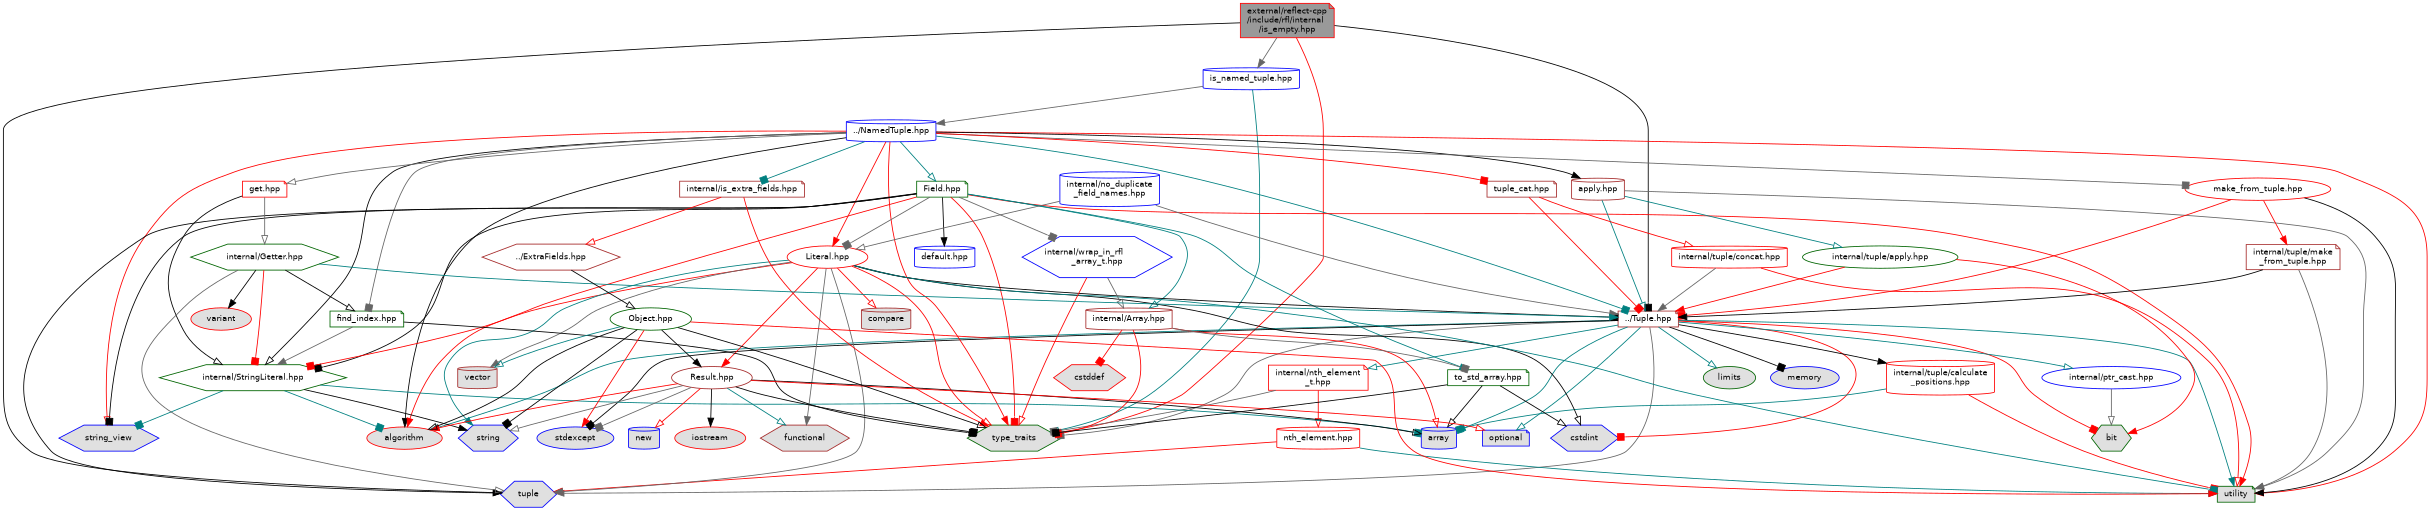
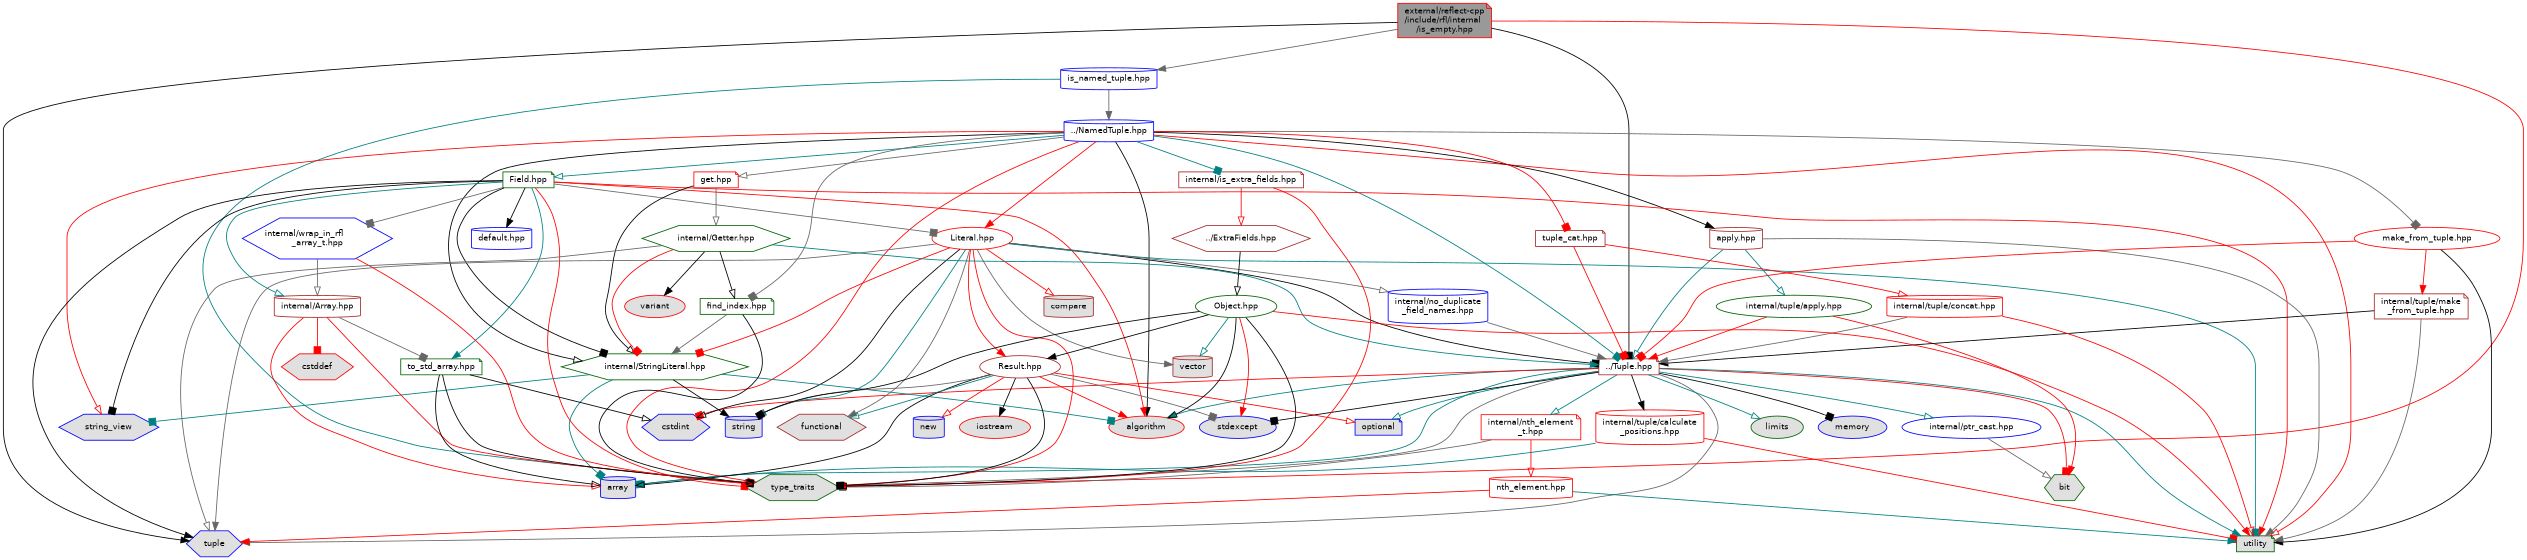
  digraph {
    node [color=blue fillcolor=white fontname=Helvetica fontsize=10 shape=cylinder style=filled]
    edge [arrowhead=normal color=red fontname=Helvetica fontsize=10 labelfontname=Helvetica labelfontsize=10 style=solid]
    n1 [color=red fillcolor=grey60 fontcolor=black height=0.2 label="external/reflect-cpp\l/include/rfl/internal\l/is_empty.hpp" shape=note width=0.4]
    n2 [fillcolor="#E0E0E0" height=0.2 label=tuple shape=hexagon width=0.4]
    n3 [color=darkgreen fillcolor="#E0E0E0" height=0.2 label=type_traits shape=hexagon width=0.4]
    n4 [color=brown height=0.2 label="../Tuple.hpp" shape=note width=0.4]
    n5 [height=0.2 label="is_named_tuple.hpp" width=0.4]
    n6 [color=red fillcolor="#E0E0E0" height=0.2 label=algorithm shape=ellipse width=0.4]
    n7 [fillcolor="#E0E0E0" height=0.2 label=array width=0.4]
    n8 [color=darkgreen fillcolor="#E0E0E0" height=0.2 label=bit shape=hexagon width=0.4]
    n9 [fillcolor="#E0E0E0" height=0.2 label=cstdint shape=hexagon width=0.4]
    n10 [color=darkgreen fillcolor="#E0E0E0" height=0.2 label=limits shape=ellipse width=0.4]
    n11 [fillcolor="#E0E0E0" height=0.2 label=memory shape=ellipse width=0.4]
    n12 [fillcolor="#E0E0E0" height=0.2 label=optional shape=note width=0.4]
    n13 [fillcolor="#E0E0E0" height=0.2 label=stdexcept shape=ellipse width=0.4]
    n14 [color=darkgreen fillcolor="#E0E0E0" height=0.2 label=utility shape=note width=0.4]
    n15 [color=red height=0.2 label="internal/nth_element\l_t.hpp" shape=note width=0.4]
    n16 [height=0.2 label="internal/ptr_cast.hpp" shape=ellipse width=0.4]
    n17 [color=red height=0.2 label="internal/tuple/calculate\l_positions.hpp" width=0.4]
    n18 [height=0.2 label="../NamedTuple.hpp" width=0.4]
    n19 [color=red height=0.2 label="nth_element.hpp" width=0.4]
    n20 [fillcolor="#E0E0E0" height=0.2 label=string_view shape=hexagon width=0.4]
    n21 [color=darkgreen height=0.2 label="Field.hpp" shape=note width=0.4]
    n22 [color=red height=0.2 label="Literal.hpp" shape=ellipse width=0.4]
    n23 [color=darkgreen height=0.2 label="internal/StringLiteral.hpp" shape=hexagon width=0.4]
    n24 [color=brown height=0.2 label="apply.hpp" width=0.4]
    n25 [color=red height=0.2 label="get.hpp" shape=note width=0.4]
    n26 [color=darkgreen height=0.2 label="find_index.hpp" shape=note width=0.4]
    n27 [color=brown height=0.2 label="internal/is_extra_fields.hpp" shape=note width=0.4]
    n28 [color=red height=0.2 label="make_from_tuple.hpp" shape=ellipse width=0.4]
    n29 [color=brown height=0.2 label="tuple_cat.hpp" shape=note width=0.4]
    n30 [height=0.2 label="default.hpp" width=0.4]
    n31 [color=brown height=0.2 label="internal/Array.hpp" width=0.4]
    n32 [color=darkgreen height=0.2 label="to_std_array.hpp" shape=note width=0.4]
    n33 [height=0.2 label="internal/wrap_in_rfl\l_array_t.hpp" shape=hexagon width=0.4]
    n34 [color=brown fillcolor="#E0E0E0" height=0.2 label=compare width=0.4]
    n35 [color=brown fillcolor="#E0E0E0" height=0.2 label=functional shape=hexagon width=0.4]
-   n36 [fillcolor="#E0E0E0" height=0.2 label=string shape=hexagon width=0.4]
+   n36 [fillcolor="#E0E0E0" height=0.2 label=string width=0.4]
    n37 [color=brown fillcolor="#E0E0E0" height=0.2 label=vector width=0.4]
    n38 [color=brown height=0.2 label="Result.hpp" shape=ellipse width=0.4]
    n39 [height=0.2 label="internal/no_duplicate\l_field_names.hpp" width=0.4]
    n40 [color=darkgreen height=0.2 label="internal/tuple/apply.hpp" shape=ellipse width=0.4]
    n41 [color=darkgreen height=0.2 label="internal/Getter.hpp" shape=hexagon width=0.4]
    n42 [color=brown height=0.2 label="../ExtraFields.hpp" shape=hexagon width=0.4]
    n43 [color=brown height=0.2 label="internal/tuple/make\l_from_tuple.hpp" shape=note width=0.4]
    n44 [color=red height=0.2 label="internal/tuple/concat.hpp" width=0.4]
    n45 [color=red fillcolor="#E0E0E0" height=0.2 label=cstddef shape=hexagon width=0.4]
    n46 [color=red fillcolor="#E0E0E0" height=0.2 label=iostream shape=ellipse width=0.4]
    n47 [fillcolor="#E0E0E0" height=0.2 label=new width=0.4]
    n48 [color=red fillcolor="#E0E0E0" height=0.2 label=variant shape=ellipse width=0.4]
    n49 [color=darkgreen height=0.2 label="Object.hpp" shape=ellipse width=0.4]
    n1 -> n2 [color=black]
    n1 -> n3 [arrowhead=onormal]
    n1 -> n4 [arrowhead=box color=black]
    n1 -> n5 [color=gray40]
    n4 -> n2 [color=gray40]
    n4 -> n3 [arrowhead=box color=gray40]
    n4 -> n6 [color=teal]
    n4 -> n7 [color=teal]
    n4 -> n8 [arrowhead=box]
    n4 -> n9 [arrowhead=box]
    n4 -> n10 [arrowhead=onormal color=teal]
    n4 -> n11 [arrowhead=box color=black]
    n4 -> n12 [arrowhead=onormal color=teal]
    n4 -> n13 [arrowhead=box color=black]
    n4 -> n14 [color=teal]
    n4 -> n15 [arrowhead=onormal color=teal]
    n4 -> n16 [arrowhead=onormal color=teal]
    n4 -> n17 [color=black]
    n5 -> n3 [arrowhead=onormal color=teal]
    n5 -> n18 [color=gray40]
    n15 -> n3 [arrowhead=box color=gray40]
    n15 -> n19 [arrowhead=onormal]
    n16 -> n8 [arrowhead=onormal color=gray40]
    n17 -> n7 [arrowhead=box color=teal]
    n17 -> n14 [arrowhead=box]
    n18 -> n3
    n18 -> n4 [arrowhead=box color=teal]
    n18 -> n6 [color=black]
    n18 -> n14 [arrowhead=onormal]
    n18 -> n20 [arrowhead=onormal]
    n18 -> n21 [arrowhead=onormal color=teal]
    n18 -> n22
    n18 -> n23 [arrowhead=onormal color=black]
    n18 -> n24 [color=black]
    n18 -> n25 [arrowhead=onormal color=gray40]
    n18 -> n26 [arrowhead=box color=gray40]
    n18 -> n27 [arrowhead=box color=teal]
    n18 -> n28 [arrowhead=box color=gray40]
    n18 -> n29 [arrowhead=box]
    n19 -> n2
    n19 -> n14 [color=teal]
    n21 -> n2 [color=black]
    n21 -> n3 [arrowhead=box]
    n21 -> n6
    n21 -> n14
    n21 -> n20 [arrowhead=box color=black]
    n21 -> n22 [arrowhead=box color=gray40]
    n21 -> n23 [arrowhead=box color=black]
    n21 -> n30 [color=black]
    n21 -> n31 [arrowhead=onormal color=teal]
    n21 -> n32 [color=teal]
    n21 -> n33 [arrowhead=box color=gray40]
    n22 -> n2 [color=gray40]
    n22 -> n3 [arrowhead=onormal]
    n22 -> n4 [arrowhead=box color=black]
    n22 -> n9 [arrowhead=onormal color=black]
    n22 -> n14 [arrowhead=box color=teal]
    n22 -> n23 [arrowhead=box]
    n22 -> n34 [arrowhead=onormal]
    n22 -> n35 [color=gray40]
    n22 -> n36 [color=teal]
    n22 -> n37 [color=gray40]
    n22 -> n38
-   n39 -> n22 [arrowhead=onormal color=gray40]
+   n22 -> n39 [arrowhead=onormal color=gray40]
    n23 -> n6 [arrowhead=box color=teal]
    n23 -> n7 [arrowhead=box color=teal]
    n23 -> n20 [arrowhead=box color=teal]
    n23 -> n36 [color=black]
    n24 -> n4 [arrowhead=onormal color=teal]
    n24 -> n14 [color=gray40]
    n24 -> n40 [arrowhead=onormal color=teal]
    n25 -> n23 [arrowhead=onormal color=black]
    n25 -> n41 [arrowhead=onormal color=gray40]
    n26 -> n3 [arrowhead=box color=black]
    n26 -> n23 [color=gray40]
    n27 -> n3
    n27 -> n42 [arrowhead=onormal]
    n28 -> n4 [arrowhead=box]
    n28 -> n14 [color=black]
    n28 -> n43
    n29 -> n4 [arrowhead=box]
    n29 -> n44 [arrowhead=onormal]
    n31 -> n3 [arrowhead=box]
    n31 -> n7 [arrowhead=onormal]
    n31 -> n32 [arrowhead=box color=gray40]
    n31 -> n45 [arrowhead=box]
    n32 -> n3 [arrowhead=box color=black]
    n32 -> n7 [arrowhead=onormal color=black]
    n32 -> n9 [arrowhead=onormal color=black]
    n33 -> n3 [arrowhead=onormal]
    n33 -> n31 [arrowhead=onormal color=gray40]
    n38 -> n3 [arrowhead=box color=black]
    n38 -> n6
    n38 -> n7 [arrowhead=onormal color=black]
    n38 -> n12 [arrowhead=onormal]
    n38 -> n13 [arrowhead=box color=gray40]
    n38 -> n35 [arrowhead=onormal color=teal]
    n38 -> n36 [arrowhead=onormal color=gray40]
    n38 -> n46 [color=black]
    n38 -> n47 [arrowhead=onormal]
    n39 -> n4 [color=gray40]
    n40 -> n4
    n40 -> n8
    n41 -> n2 [arrowhead=onormal color=gray40]
    n41 -> n4 [color=teal]
    n41 -> n23 [arrowhead=box]
    n41 -> n26 [arrowhead=onormal color=black]
    n41 -> n48 [color=black]
    n42 -> n49 [arrowhead=onormal color=black]
    n43 -> n4 [color=black]
    n43 -> n14 [color=gray40]
    n44 -> n4 [color=gray40]
    n44 -> n14 [arrowhead=onormal]
    n49 -> n3 [arrowhead=onormal color=black]
    n49 -> n6 [arrowhead=onormal color=black]
    n49 -> n13
    n49 -> n14
    n49 -> n36 [arrowhead=box color=black]
    n49 -> n37 [arrowhead=onormal color=teal]
    n49 -> n38 [color=black]
  }
